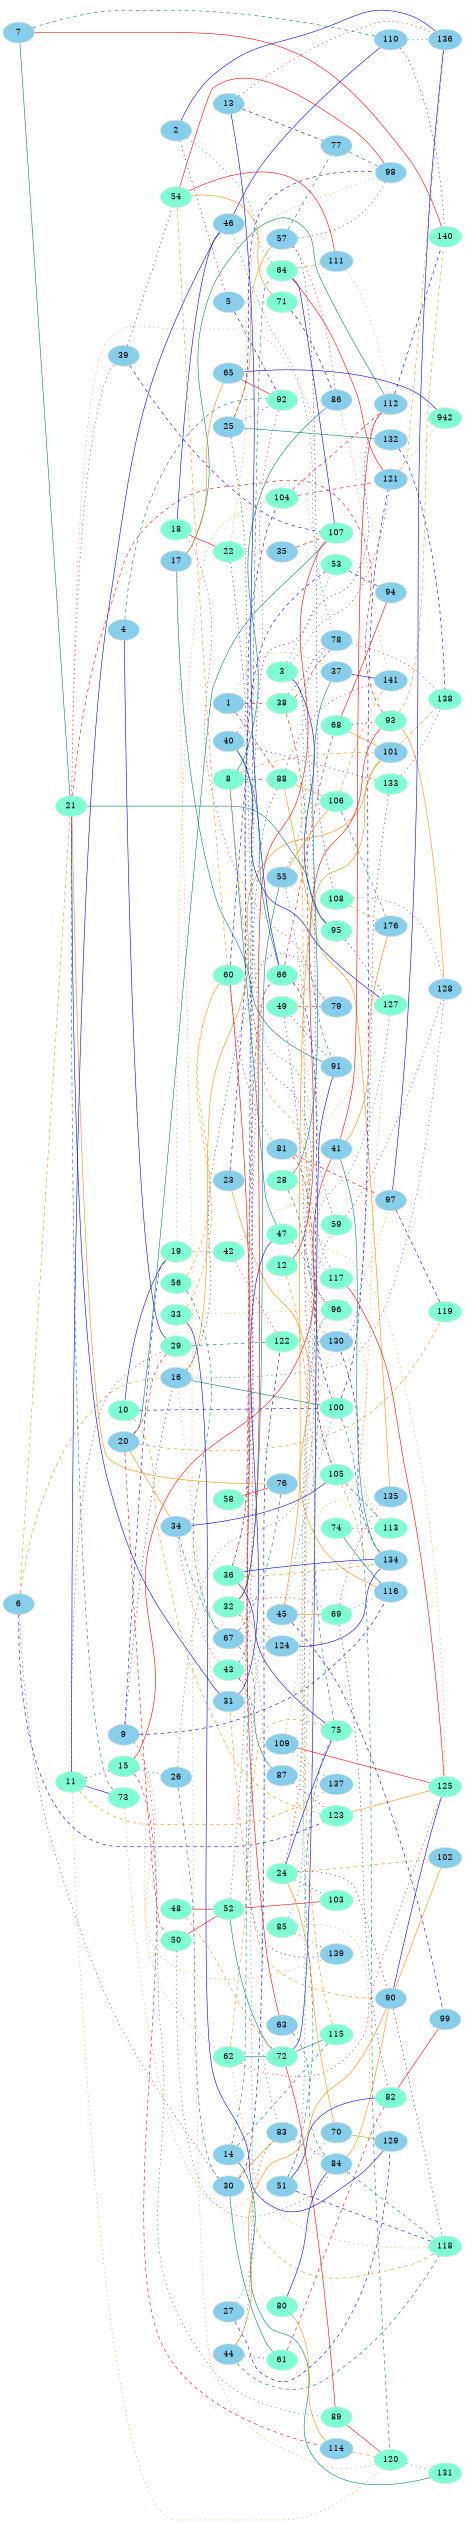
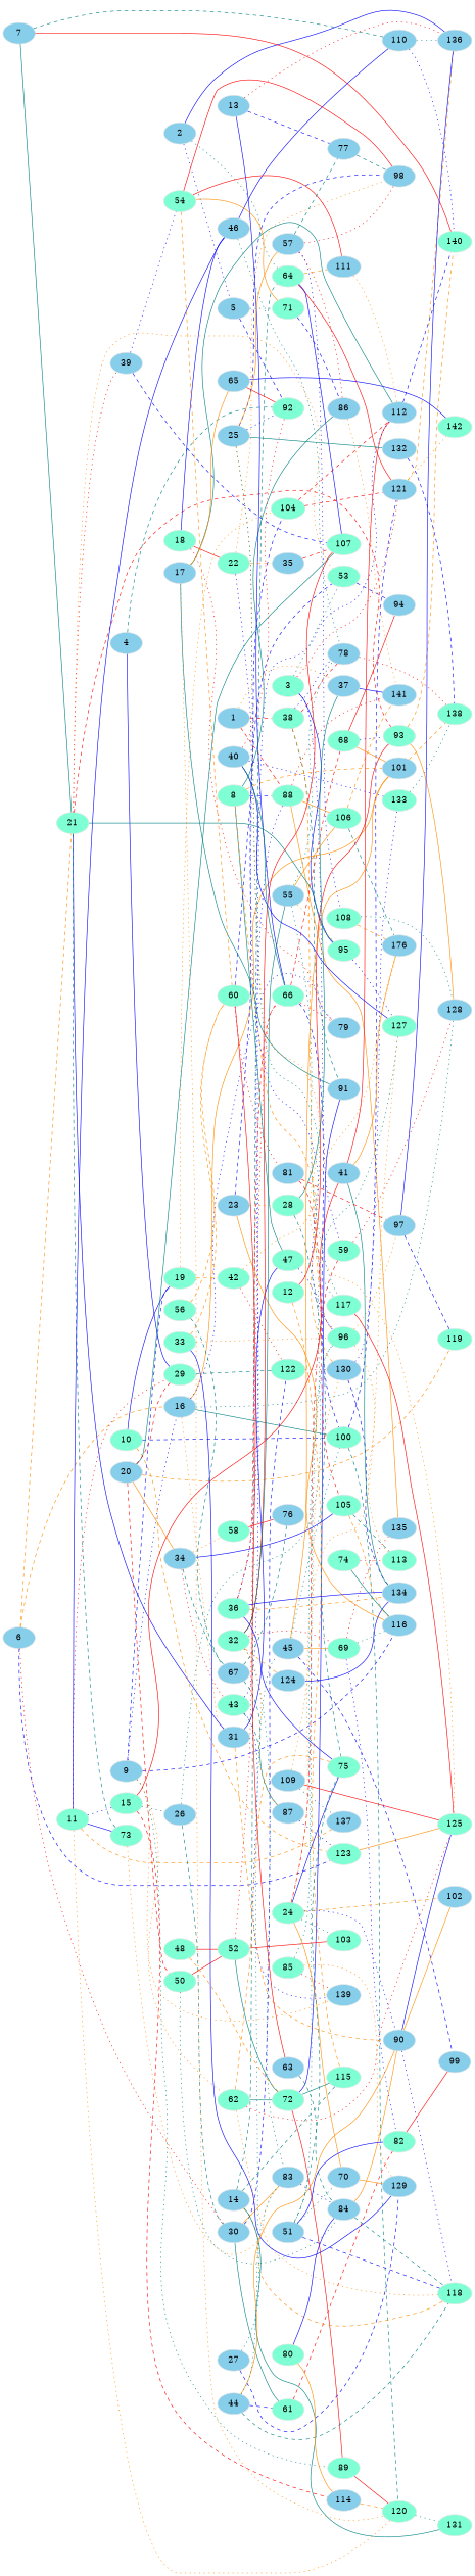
  graph {
    rankdir=LR
    node [color=gray90 fillcolor=aquamarine style=filled]
    edge [color=darkorange style=dotted]
    1 [fillcolor=skyblue]
    37 [fillcolor=skyblue]
    38
    88
    141 [fillcolor=skyblue]
    91 [fillcolor=skyblue]
    96
    78 [fillcolor=skyblue]
    106
    135 [fillcolor=skyblue]
    2 [fillcolor=skyblue]
    5 [fillcolor=skyblue]
    64
    136 [fillcolor=skyblue]
    92
    71
    121 [fillcolor=skyblue]
    107
    111 [fillcolor=skyblue]
    3
    53
    59
    95
    94 [fillcolor=skyblue]
    128 [fillcolor=skyblue]
    127
-   142 [label=942]
+   142
    4 [fillcolor=skyblue]
    29
    122
    86 [fillcolor=skyblue]
    6 [fillcolor=skyblue]
    16 [fillcolor=skyblue]
    21
    30 [fillcolor=skyblue]
    123
    101 [fillcolor=skyblue]
    100
    31 [fillcolor=skyblue]
    79 [fillcolor=skyblue]
    73
    93
    39 [fillcolor=skyblue]
    76 [fillcolor=skyblue]
    83 [fillcolor=skyblue]
    61
    125
    7 [fillcolor=skyblue]
    110 [fillcolor=skyblue]
    140
    8
    47
    130 [fillcolor=skyblue]
    138
    134 [fillcolor=skyblue]
    133
    9 [fillcolor=skyblue]
    19
    62
    89
    116 [fillcolor=skyblue]
    139 [fillcolor=skyblue]
    42
    104
    118
    75
    72
    120
    10
    11
    15
    46 [fillcolor=skyblue]
    137 [fillcolor=skyblue]
    26 [fillcolor=skyblue]
    41 [fillcolor=skyblue]
    114 [fillcolor=skyblue]
    131
    12
    115
    13 [fillcolor=skyblue]
    66
    77 [fillcolor=skyblue]
    68
    98 [fillcolor=skyblue]
    14 [fillcolor=skyblue]
    112 [fillcolor=skyblue]
    n87 [fillcolor=skyblue label=176]
    90 [fillcolor=skyblue]
    17 [fillcolor=skyblue]
    65 [fillcolor=skyblue]
    18
    22
    35 [fillcolor=skyblue]
    20 [fillcolor=skyblue]
    34 [fillcolor=skyblue]
    50
    119
    43
    58
    67 [fillcolor=skyblue]
    105
    52
    84 [fillcolor=skyblue]
    54
    113
    97 [fillcolor=skyblue]
    23 [fillcolor=skyblue]
    28
    24
    70 [fillcolor=skyblue]
    102 [fillcolor=skyblue]
    103
    129 [fillcolor=skyblue]
    25 [fillcolor=skyblue]
    57 [fillcolor=skyblue]
    117
    132 [fillcolor=skyblue]
    108
    99 [fillcolor=skyblue]
    82
    27 [fillcolor=skyblue]
    32
    55 [fillcolor=skyblue]
    69
    87 [fillcolor=skyblue]
    124 [fillcolor=skyblue]
    33
    60
    63 [fillcolor=skyblue]
    81 [fillcolor=skyblue]
    36
    40 [fillcolor=skyblue]
    44 [fillcolor=skyblue]
    45 [fillcolor=skyblue]
    48
-   49
    51 [fillcolor=skyblue]
    56
    74
    80
    85
    109 [fillcolor=skyblue]
    1 -- 37
    1 -- 38 [color=red style=dashed]
    1 -- 88 [color=red style=dashed]
    37 -- 141 [color=blue style=solid]
    38 -- 91 [color=teal style=dashed]
    38 -- 96 [style=dashed]
    38 -- 78 [color=red style=dashed]
    38 -- 78 [color=blue]
    88 -- 141 [color=red]
    88 -- 106 [style=solid]
    88 -- 135 [style=solid]
    96 -- 113
    96 -- 97
    78 -- 138 [color=red]
    106 -- 141 [style=dashed]
    106 -- n87 [color=teal style=dashed]
    2 -- 5 [color=blue]
    2 -- 64 [color=teal]
    2 -- 136 [color=blue style=solid]
    5 -- 92 [color=blue style=dashed]
    5 -- 71 [color=teal]
    64 -- 121 [color=red style=solid]
    64 -- 107 [color=blue style=solid]
    64 -- 111 [style=dashed]
    71 -- 86 [color=blue style=dashed]
    121 -- 136 [style=dashed]
    121 -- 142
    111 -- 112
    3 -- 121 [color=red]
    3 -- 53 [color=teal]
    3 -- 59 [color=blue]
    3 -- 95 [color=blue style=solid]
    53 -- 94 [color=blue style=dashed]
    59 -- 128 [color=red]
    95 -- 127 [color=blue]
    4 -- 92 [color=teal style=dashed]
    4 -- 29 [color=blue style=solid]
    29 -- 122 [color=teal style=dashed]
    122 -- 130 [color=red]
    86 -- 141
    6 -- 16 [style=dashed]
    6 -- 21 [style=dashed]
    6 -- 30 [color=red]
    6 -- 123 [color=blue style=dashed]
    16 -- 128 [color=teal]
    16 -- 101 [style=solid]
    16 -- 100 [color=teal style=solid]
    16 -- 31
    16 -- 79 [color=blue]
    21 -- 53
    21 -- 95 [color=teal style=solid]
    21 -- 31 [color=blue style=solid]
    21 -- 73 [color=teal style=dashed]
    21 -- 93 [color=red style=dashed]
    21 -- 39 [color=red]
-   21 -- 76 [style=solid]
    30 -- 122 [color=blue style=dashed]
    30 -- 83 [style=solid]
    30 -- 61 [color=teal style=solid]
    123 -- 125 [style=solid]
    101 -- 138 [style=dashed]
    100 -- 121 [color=blue style=dashed]
    100 -- 120 [color=teal style=dashed]
    31 -- 47 [color=blue style=solid]
    31 -- 90 [style=dashed]
    73 -- 83
    93 -- 128 [style=solid]
    93 -- 140 [style=dashed]
    39 -- 107 [color=blue style=dashed]
    39 -- 54 [color=blue]
    83 -- 84 [color=blue]
    61 -- 82 [color=red style=dashed]
    7 -- 21 [color=teal style=solid]
    7 -- 110 [color=teal style=dashed]
    7 -- 140 [color=red style=solid]
    110 -- 136 [color=teal]
    110 -- 140 [color=blue]
    8 -- 88 [color=blue style=dashed]
    8 -- 86 [color=teal style=solid]
    8 -- 101 [style=dashed]
    8 -- 47 [color=teal style=solid]
    8 -- 130 [style=dashed]
    47 -- 96 [color=blue]
    130 -- 134 [color=blue style=dashed]
    130 -- 133 [color=blue]
    133 -- 138 [color=teal]
    9 -- 16 [color=blue]
    9 -- 19 [color=blue style=dashed]
    9 -- 62
    9 -- 89 [color=teal]
    9 -- 116 [color=blue style=dashed]
    9 -- 139
    19 -- 42 [style=dashed]
    19 -- 104
    62 -- 125 [color=red]
    62 -- 118
    62 -- 75 [style=dashed]
    62 -- 72 [color=teal style=solid]
    89 -- 120 [color=red style=solid]
    42 -- 122 [color=red]
    42 -- n87
    104 -- 121 [color=red style=dashed]
    104 -- 112 [color=red style=dashed]
    72 -- 91 [color=blue style=solid]
    72 -- 89 [color=red style=solid]
    72 -- 115 [color=teal style=solid]
    120 -- 131 [color=teal]
    10 -- 123 [style=dashed]
    10 -- 100 [color=blue style=dashed]
    10 -- 19 [color=blue style=solid]
    11 -- 29 [color=red]
    11 -- 73 [color=blue style=solid]
    11 -- 120
    11 -- 15 [color=blue]
    11 -- 46 [color=blue style=solid]
    11 -- 137 [style=dashed]
    15 -- 26 [color=teal]
    15 -- 41 [color=red style=solid]
    15 -- 114 [color=red style=dashed]
    46 -- 78 [color=teal]
    46 -- 110 [color=blue style=solid]
    26 -- 127 [color=teal]
    26 -- 30 [color=teal style=dashed]
    41 -- 134 [color=teal style=solid]
    41 -- 112 [color=red style=solid]
    41 -- n87 [style=solid]
    114 -- 120 [style=dashed]
    12 -- 93 [color=red style=solid]
    12 -- 115 [style=dashed]
    13 -- 136 [color=red]
    13 -- 66 [color=blue style=solid]
    13 -- 77 [color=blue style=dashed]
    66 -- 100 [color=blue style=dashed]
    66 -- 79 [color=red]
    66 -- 68 [color=red style=dashed]
    77 -- 98 [color=teal style=dashed]
    68 -- 94 [color=red style=solid]
    68 -- 101 [style=solid]
    68 -- 93 [color=blue]
    14 -- 64 [color=teal style=dashed]
    14 -- 118 [style=dashed]
    14 -- 131 [color=teal style=solid]
    14 -- 115 [color=teal style=dashed]
    112 -- 140 [color=blue style=dashed]
    90 -- 125 [color=blue style=solid]
    90 -- 118 [color=blue]
    90 -- 102 [style=solid]
    17 -- 91 [color=teal style=solid]
    17 -- 120
    17 -- 112 [color=teal style=solid]
    17 -- 65 [style=solid]
    65 -- 92 [color=red style=solid]
    65 -- 142 [color=blue style=solid]
    18 -- 79 [color=red]
    18 -- 46 [color=blue style=solid]
    18 -- 22 [color=red style=solid]
    22 -- 96 [color=blue]
    22 -- 98
    22 -- 35 [style=dashed]
    35 -- 107 [color=red style=dashed]
    20 -- 107 [color=teal style=solid]
    20 -- 29 [color=red style=dashed]
    20 -- 34 [style=solid]
    20 -- 50 [color=red style=dashed]
    20 -- 119 [style=dashed]
    34 -- 43 [color=red]
    34 -- 58
    34 -- 67 [color=teal style=dashed]
    34 -- 105 [color=blue style=solid]
    50 -- 52 [color=red style=solid]
    50 -- 84 [color=teal]
    43 -- 139 [color=blue]
    43 -- 112 [color=blue]
    43 -- 87 [color=teal style=dashed]
    58 -- 76 [color=red style=solid]
    67 -- 76 [color=teal style=dashed]
    67 -- 87 [color=teal style=dashed]
    105 -- 116 [style=dashed]
    105 -- 113 [color=teal style=dashed]
    52 -- 72 [color=teal style=solid]
    52 -- 66 [color=red]
    52 -- 103 [color=red style=solid]
    84 -- 118 [color=teal style=dashed]
    84 -- 90 [style=solid]
    54 -- 71 [style=solid]
    54 -- 111 [color=red style=solid]
    54 -- 98 [color=red style=solid]
    54 -- 60 [style=dashed]
    97 -- 136 [color=blue style=solid]
    97 -- 119 [color=blue style=dashed]
    23 -- 53 [color=blue style=dashed]
    23 -- 116 [style=solid]
    23 -- 28
    28 -- 37 [color=teal style=solid]
    28 -- 75 [color=teal style=dashed]
-   24 -- 59 [color=red]
+   24 -- 59 [color=red style=dashed]
    24 -- 127
    24 -- 75 [color=blue style=solid]
    24 -- 90 [color=blue]
    24 -- 70 [style=solid]
    24 -- 102 [style=dashed]
    24 -- 103 [color=teal]
    70 -- 129 [style=solid]
    25 -- 92 [color=blue]
    25 -- 125
    25 -- 98 [color=blue style=dashed]
    25 -- 57 [style=solid]
    25 -- 117 [color=teal]
    25 -- 132 [color=teal style=solid]
    57 -- 86 [color=red]
    57 -- 77 [color=teal style=dashed]
    57 -- 98 [color=red]
    57 -- 108 [color=blue]
    117 -- 125 [color=red style=solid]
    132 -- 138 [color=blue style=dashed]
    108 -- 128 [color=teal]
    108 -- n87 [style=dashed]
    82 -- 99 [color=red style=solid]
    27 -- 83 [color=teal]
    27 -- 129 [color=blue style=dashed]
    32 -- 107 [color=red style=solid]
    32 -- 83 [color=teal]
    32 -- 55 [color=teal style=solid]
    32 -- 69 [color=red]
    32 -- 87
    32 -- 124 [style=dashed]
    55 -- 78 [color=teal]
    55 -- 106 [style=solid]
    55 -- 95
    55 -- 117 [color=teal]
    69 -- 135 [color=red]
    69 -- 116 [color=teal]
    69 -- 82 [color=blue]
    87 -- 123 [color=blue]
    124 -- 134 [color=blue style=solid]
    33 -- 96
    33 -- 129 [color=blue style=solid]
    33 -- 60 [style=dashed]
    60 -- 104 [color=blue style=dashed]
    60 -- 63 [color=red style=solid]
    60 -- 81 [color=red]
    63 -- 84 [color=teal style=dashed]
    81 -- 105 [color=red style=dashed]
    81 -- 97 [color=red style=dashed]
    36 -- 88 [color=blue]
    36 -- 134 [style=dashed]
    36 -- 134 [color=blue style=solid]
    36 -- 75 [color=blue style=solid]
    36 -- 66 [color=red style=dashed]
    40 -- 92 [color=red]
    40 -- 127 [color=blue style=solid]
    40 -- 133 [color=blue]
    40 -- 66 [color=teal style=solid]
-   44 -- 61 [color=blue]
+   44 -- 61 [color=blue style=dashed]
    44 -- 118 [color=teal style=dashed]
    44 -- 90 [style=solid]
    44 -- 45 [color=teal]
    45 -- 101 [style=solid]
    45 -- 100 [color=teal]
    45 -- 99 [color=blue style=dashed]
    45 -- 69 [style=solid]
    48 -- 72 [style=dashed]
    48 -- 52 [color=red style=solid]
-   49 -- 91 [color=blue]
-   49 -- 79 [color=red style=dashed]
-   49 -- 105 [color=blue]
    51 -- 96 [color=teal]
    51 -- 118 [color=blue style=dashed]
    51 -- 75 [color=teal style=dashed]
    51 -- 70 [color=teal]
    51 -- 82 [color=blue style=solid]
    56 -- 67 [color=teal style=dashed]
    56 -- 60 [style=dashed]
    74 -- 116 [color=teal style=solid]
    74 -- 113 [color=red]
    80 -- 114 [style=solid]
    80 -- 84 [color=blue style=solid]
    85 -- 96 [color=teal]
    85 -- 139 [color=red]
    85 -- 129
    109 -- 125 [color=red style=solid]
    109 -- 130
    109 -- 137 [color=teal]
  }
